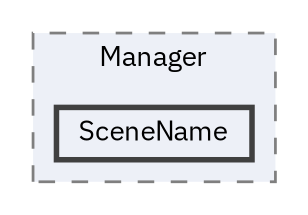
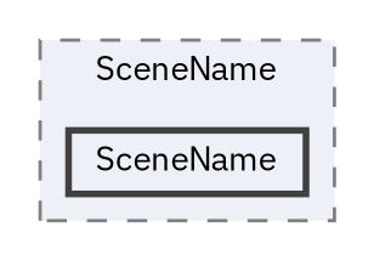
  digraph {
    compound=true
    fontname="IBM Plex Sans"
    n1 [color=grey25 fillcolor="#edf0f7" fontname="IBM Plex Sans" fontsize=10 height=0.2 label=SceneName shape=box style="filled,bold" width=0.4]
    subgraph cluster_1 {
      bgcolor="#edf0f7"
      fontsize=10
-     label=Manager
+     label=SceneName
      pencolor=grey50
      style="filled,dashed"
      n1
    }
  }
